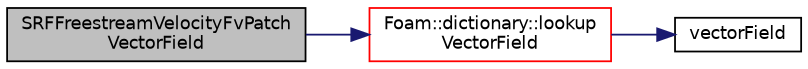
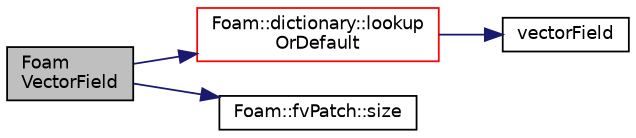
  digraph {
    rankdir=LR
    node [color=black fontname=Helvetica fontsize=10 shape=record]
    edge [color=midnightblue fontname=Helvetica fontsize=10 labelfontname=Helvetica labelfontsize=10 style=solid]
-   n1 [fillcolor=grey75 fontcolor=black height=0.2 label="SRFFreestreamVelocityFvPatch\lVectorField" style=filled width=0.4]
-   n2 [color=red height=0.2 label="Foam::dictionary::lookup\lVectorField" width=0.4]
+   n1 [fillcolor=grey75 fontcolor=black height=0.2 label="Foam\lVectorField" style=filled width=0.4]
+   n2 [color=red height=0.2 label="Foam::dictionary::lookup\lOrDefault" width=0.4]
+   n3 [height=0.2 label="Foam::fvPatch::size" width=0.4]
    n4 [height=0.2 label=vectorField width=0.4]
    n1 -> n2
+   n1 -> n3
    n2 -> n4
  }
